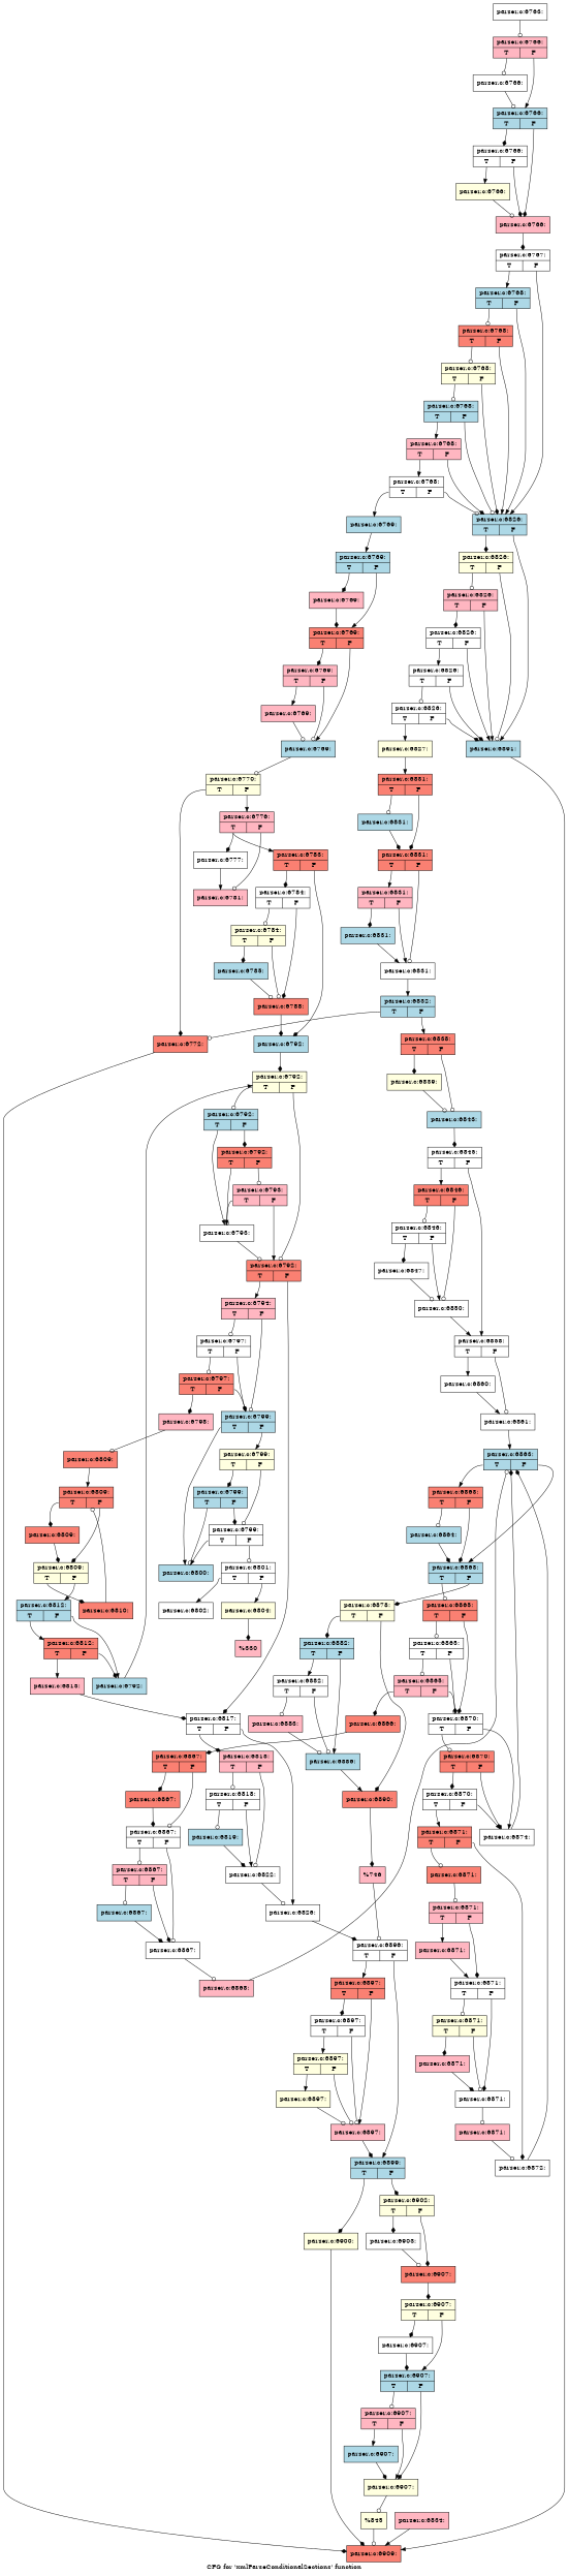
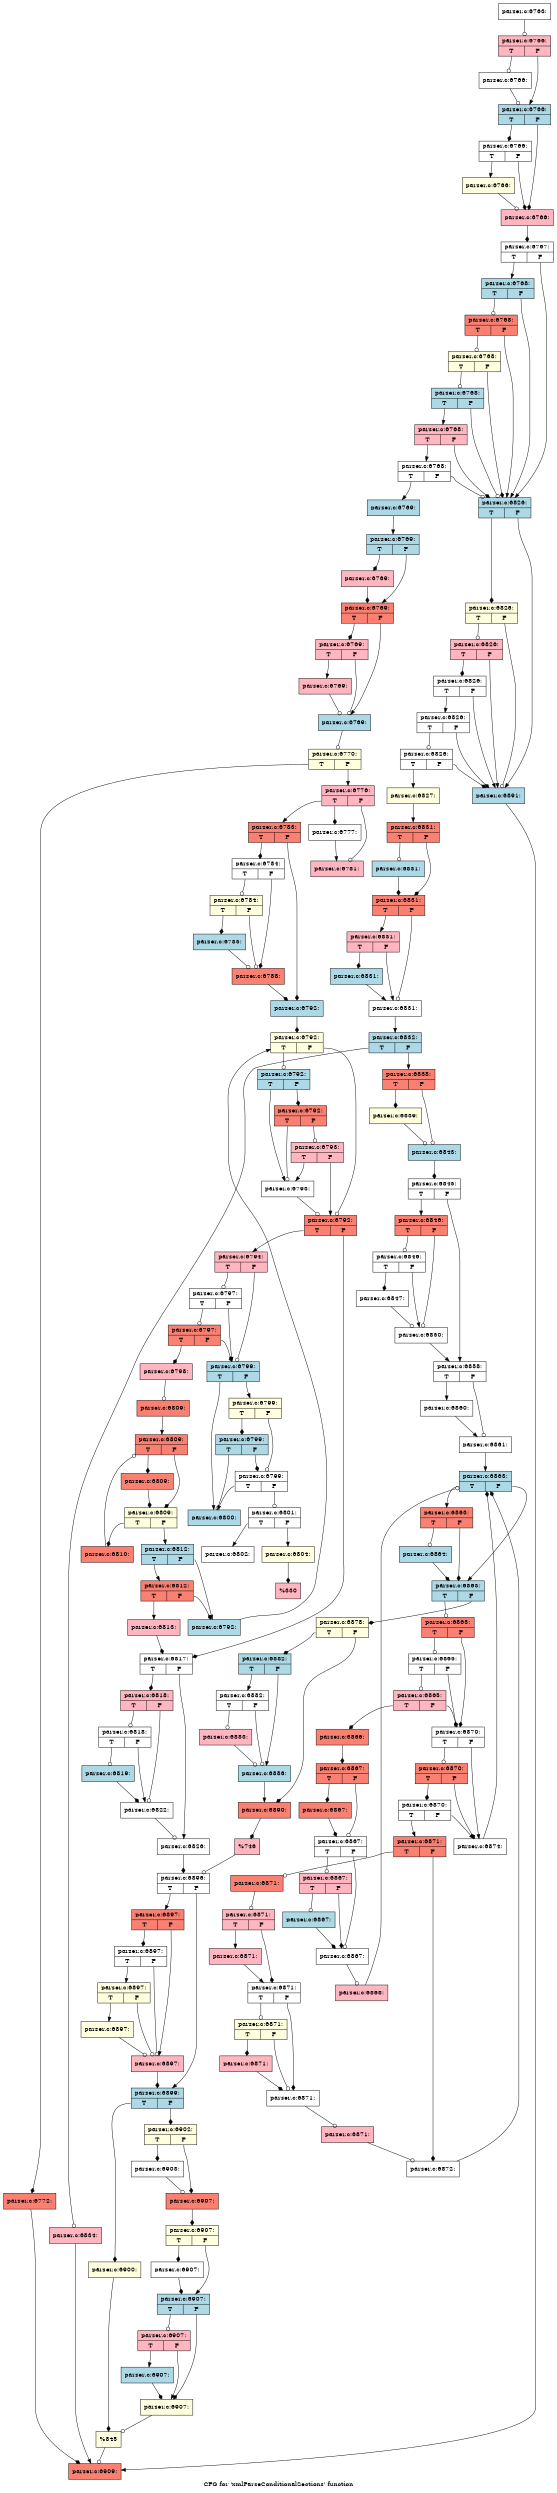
  digraph {
    label="CFG for 'xmlParseConditionalSections' function"
    node [fillcolor=white shape=record style=filled]
    edge [arrowhead=diamond tailport=s0]
    n1 [label="{parser.c:6763:}"]
    n2 [fillcolor=lightpink label="{parser.c:6766:|{<s0>T|<s1>F}}"]
    n3 [label="{parser.c:6766:}"]
    n4 [fillcolor=lightblue label="{parser.c:6766:|{<s0>T|<s1>F}}"]
    n5 [label="{parser.c:6766:|{<s0>T|<s1>F}}"]
    n6 [fillcolor=lightpink label="{parser.c:6766:}"]
    n7 [fillcolor=lightyellow label="{parser.c:6766:}"]
    n8 [label="{parser.c:6767:|{<s0>T|<s1>F}}"]
    n9 [fillcolor=lightblue label="{parser.c:6768:|{<s0>T|<s1>F}}"]
    n10 [fillcolor=lightblue label="{parser.c:6826:|{<s0>T|<s1>F}}"]
    n11 [fillcolor=salmon label="{parser.c:6768:|{<s0>T|<s1>F}}"]
    n12 [fillcolor=lightyellow label="{parser.c:6826:|{<s0>T|<s1>F}}"]
    n13 [fillcolor=lightblue label="{parser.c:6891:}"]
    n14 [fillcolor=lightyellow label="{parser.c:6768:|{<s0>T|<s1>F}}"]
    n15 [fillcolor=lightpink label="{parser.c:6826:|{<s0>T|<s1>F}}"]
    n16 [fillcolor=salmon label="{parser.c:6909:}"]
    n17 [fillcolor=lightblue label="{parser.c:6768:|{<s0>T|<s1>F}}"]
    n18 [fillcolor=lightpink label="{parser.c:6768:|{<s0>T|<s1>F}}"]
    n19 [label="{parser.c:6768:|{<s0>T|<s1>F}}"]
    n20 [fillcolor=lightblue label="{parser.c:6769:}"]
    n21 [fillcolor=lightblue label="{parser.c:6769:|{<s0>T|<s1>F}}"]
    n22 [fillcolor=lightpink label="{parser.c:6769:}"]
    n23 [fillcolor=salmon label="{parser.c:6769:|{<s0>T|<s1>F}}"]
    n24 [fillcolor=lightpink label="{parser.c:6769:|{<s0>T|<s1>F}}"]
    n25 [fillcolor=lightblue label="{parser.c:6769:}"]
    n26 [fillcolor=lightpink label="{parser.c:6769:}"]
    n27 [fillcolor=lightyellow label="{parser.c:6770:|{<s0>T|<s1>F}}"]
    n28 [fillcolor=salmon label="{parser.c:6772:}"]
    n29 [fillcolor=lightpink label="{parser.c:6776:|{<s0>T|<s1>F}}"]
    n30 [label="{parser.c:6777:}"]
    n31 [fillcolor=lightpink label="{parser.c:6781:}"]
    n32 [fillcolor=salmon label="{parser.c:6783:|{<s0>T|<s1>F}}"]
    n33 [label="{parser.c:6784:|{<s0>T|<s1>F}}"]
    n34 [fillcolor=lightblue label="{parser.c:6792:}"]
    n35 [fillcolor=lightyellow label="{parser.c:6784:|{<s0>T|<s1>F}}"]
    n36 [fillcolor=salmon label="{parser.c:6788:}"]
    n37 [fillcolor=lightyellow label="{parser.c:6792:|{<s0>T|<s1>F}}"]
    n38 [fillcolor=lightblue label="{parser.c:6785:}"]
    n39 [fillcolor=lightblue label="{parser.c:6792:|{<s0>T|<s1>F}}"]
    n40 [fillcolor=salmon label="{parser.c:6792:|{<s0>T|<s1>F}}"]
    n41 [label="{parser.c:6793:}"]
    n42 [fillcolor=salmon label="{parser.c:6792:|{<s0>T|<s1>F}}"]
    n43 [fillcolor=lightpink label="{parser.c:6794:|{<s0>T|<s1>F}}"]
    n44 [label="{parser.c:6817:|{<s0>T|<s1>F}}"]
    n45 [fillcolor=lightpink label="{parser.c:6793:|{<s0>T|<s1>F}}"]
    n46 [label="{parser.c:6797:|{<s0>T|<s1>F}}"]
    n47 [fillcolor=lightblue label="{parser.c:6799:|{<s0>T|<s1>F}}"]
    n48 [fillcolor=lightpink label="{parser.c:6818:|{<s0>T|<s1>F}}"]
    n49 [label="{parser.c:6826:}"]
    n50 [fillcolor=salmon label="{parser.c:6797:|{<s0>T|<s1>F}}"]
    n51 [fillcolor=lightblue label="{parser.c:6800:}"]
    n52 [fillcolor=lightyellow label="{parser.c:6799:|{<s0>T|<s1>F}}"]
    n53 [label="{parser.c:6818:|{<s0>T|<s1>F}}"]
    n54 [label="{parser.c:6822:}"]
    n55 [label="{parser.c:6896:|{<s0>T|<s1>F}}"]
    n56 [fillcolor=lightpink label="{parser.c:6798:}"]
    n57 [fillcolor=lightblue label="{parser.c:6799:|{<s0>T|<s1>F}}"]
    n58 [label="{parser.c:6799:|{<s0>T|<s1>F}}"]
    n59 [fillcolor=salmon label="{parser.c:6809:}"]
    n60 [fillcolor=salmon label="{parser.c:6809:|{<s0>T|<s1>F}}"]
    n61 [fillcolor=salmon label="{parser.c:6809:}"]
    n62 [fillcolor=lightyellow label="{parser.c:6809:|{<s0>T|<s1>F}}"]
    n63 [label="{parser.c:6801:|{<s0>T|<s1>F}}"]
    n64 [label="{parser.c:6802:}"]
    n65 [fillcolor=lightyellow label="{parser.c:6804:}"]
    n66 [fillcolor=lightpink label="{%330}"]
    n67 [fillcolor=salmon label="{parser.c:6810:}"]
    n68 [fillcolor=lightblue label="{parser.c:6812:|{<s0>T|<s1>F}}"]
    n69 [fillcolor=salmon label="{parser.c:6812:|{<s0>T|<s1>F}}"]
    n70 [fillcolor=lightblue label="{parser.c:6792:}"]
    n71 [fillcolor=lightpink label="{parser.c:6813:}"]
    n72 [fillcolor=lightblue label="{parser.c:6819:}"]
    n73 [fillcolor=salmon label="{parser.c:6897:|{<s0>T|<s1>F}}"]
    n74 [fillcolor=lightblue label="{parser.c:6899:|{<s0>T|<s1>F}}"]
    n75 [label="{parser.c:6897:|{<s0>T|<s1>F}}"]
    n76 [fillcolor=lightpink label="{parser.c:6897:}"]
    n77 [fillcolor=lightyellow label="{parser.c:6900:}"]
    n78 [fillcolor=lightyellow label="{parser.c:6902:|{<s0>T|<s1>F}}"]
    n79 [label="{parser.c:6826:|{<s0>T|<s1>F}}"]
    n80 [label="{parser.c:6826:|{<s0>T|<s1>F}}"]
    n81 [label="{parser.c:6826:|{<s0>T|<s1>F}}"]
    n82 [fillcolor=lightyellow label="{parser.c:6827:}"]
    n83 [fillcolor=salmon label="{parser.c:6831:|{<s0>T|<s1>F}}"]
    n84 [fillcolor=lightblue label="{parser.c:6831:}"]
    n85 [fillcolor=salmon label="{parser.c:6831:|{<s0>T|<s1>F}}"]
    n86 [fillcolor=lightpink label="{parser.c:6831:|{<s0>T|<s1>F}}"]
    n87 [label="{parser.c:6831:}"]
    n88 [fillcolor=lightblue label="{parser.c:6831:}"]
    n89 [fillcolor=lightblue label="{parser.c:6832:|{<s0>T|<s1>F}}"]
    n90 [fillcolor=lightpink label="{parser.c:6834:}"]
    n91 [fillcolor=salmon label="{parser.c:6838:|{<s0>T|<s1>F}}"]
    n92 [fillcolor=lightyellow label="{parser.c:6839:}"]
    n93 [fillcolor=lightblue label="{parser.c:6843:}"]
    n94 [label="{parser.c:6845:|{<s0>T|<s1>F}}"]
    n95 [fillcolor=salmon label="{parser.c:6846:|{<s0>T|<s1>F}}"]
    n96 [label="{parser.c:6858:|{<s0>T|<s1>F}}"]
    n97 [label="{parser.c:6846:|{<s0>T|<s1>F}}"]
    n98 [label="{parser.c:6850:}"]
    n99 [label="{parser.c:6860:}"]
    n100 [label="{parser.c:6861:}"]
    n101 [label="{parser.c:6847:}"]
    n102 [fillcolor=lightblue label="{parser.c:6863:|{<s0>T|<s1>F}}"]
    n103 [fillcolor=salmon label="{parser.c:6863:|{<s0>T|<s1>F}}"]
    n104 [fillcolor=lightblue label="{parser.c:6863:|{<s0>T|<s1>F}}"]
    n105 [fillcolor=lightblue label="{parser.c:6864:}"]
    n106 [fillcolor=salmon label="{parser.c:6865:|{<s0>T|<s1>F}}"]
    n107 [fillcolor=lightyellow label="{parser.c:6878:|{<s0>T|<s1>F}}"]
    n108 [label="{parser.c:6865:|{<s0>T|<s1>F}}"]
    n109 [label="{parser.c:6870:|{<s0>T|<s1>F}}"]
    n110 [fillcolor=lightblue label="{parser.c:6882:|{<s0>T|<s1>F}}"]
    n111 [fillcolor=salmon label="{parser.c:6890:}"]
    n112 [fillcolor=lightpink label="{parser.c:6865:|{<s0>T|<s1>F}}"]
    n113 [fillcolor=salmon label="{parser.c:6870:|{<s0>T|<s1>F}}"]
    n114 [label="{parser.c:6874:}"]
    n115 [label="{parser.c:6882:|{<s0>T|<s1>F}}"]
    n116 [fillcolor=lightblue label="{parser.c:6886:}"]
    n117 [fillcolor=lightpink label="{%746}"]
    n118 [fillcolor=salmon label="{parser.c:6866:}"]
    n119 [label="{parser.c:6870:|{<s0>T|<s1>F}}"]
    n120 [fillcolor=salmon label="{parser.c:6867:|{<s0>T|<s1>F}}"]
    n121 [fillcolor=salmon label="{parser.c:6867:}"]
    n122 [label="{parser.c:6867:|{<s0>T|<s1>F}}"]
    n123 [fillcolor=lightpink label="{parser.c:6867:|{<s0>T|<s1>F}}"]
    n124 [label="{parser.c:6867:}"]
    n125 [fillcolor=lightblue label="{parser.c:6867:}"]
    n126 [fillcolor=lightpink label="{parser.c:6868:}"]
    n127 [fillcolor=salmon label="{parser.c:6871:|{<s0>T|<s1>F}}"]
    n128 [fillcolor=salmon label="{parser.c:6871:}"]
    n129 [label="{parser.c:6872:}"]
    n130 [fillcolor=lightpink label="{parser.c:6871:|{<s0>T|<s1>F}}"]
    n131 [fillcolor=lightpink label="{parser.c:6871:}"]
    n132 [label="{parser.c:6871:|{<s0>T|<s1>F}}"]
    n133 [fillcolor=lightyellow label="{parser.c:6871:|{<s0>T|<s1>F}}"]
    n134 [label="{parser.c:6871:}"]
    n135 [fillcolor=lightpink label="{parser.c:6871:}"]
    n136 [fillcolor=lightpink label="{parser.c:6871:}"]
    n137 [fillcolor=lightpink label="{parser.c:6883:}"]
    n138 [fillcolor=lightyellow label="{parser.c:6897:|{<s0>T|<s1>F}}"]
    n139 [label="{parser.c:6903:}"]
    n140 [fillcolor=salmon label="{parser.c:6907:}"]
    n141 [fillcolor=lightyellow label="{parser.c:6897:}"]
    n142 [fillcolor=lightyellow label="{parser.c:6907:|{<s0>T|<s1>F}}"]
    n143 [label="{parser.c:6907:}"]
    n144 [fillcolor=lightblue label="{parser.c:6907:|{<s0>T|<s1>F}}"]
    n145 [fillcolor=lightpink label="{parser.c:6907:|{<s0>T|<s1>F}}"]
    n146 [fillcolor=lightyellow label="{parser.c:6907:}"]
    n147 [fillcolor=lightblue label="{parser.c:6907:}"]
    n148 [fillcolor=lightyellow label="{%845}"]
    n1 -> n2 [arrowhead=odot]
    n2 -> n3 [arrowhead=odot]
    n2 -> n4 [arrowhead=normal tailport=s1]
    n3 -> n4 [arrowhead=odot]
    n4 -> n5
    n4 -> n6 [tailport=s1]
    n5 -> n6 [tailport=s1]
    n5 -> n7 [arrowhead=normal]
    n6 -> n8
    n7 -> n6 [arrowhead=odot]
    n8 -> n9 [arrowhead=normal]
    n8 -> n10 [arrowhead=normal tailport=s1]
    n9 -> n10 [arrowhead=normal tailport=s1]
    n9 -> n11 [arrowhead=odot]
    n10 -> n12
    n10 -> n13 [arrowhead=normal tailport=s1]
    n11 -> n10 [arrowhead=normal tailport=s1]
    n11 -> n14 [arrowhead=odot]
    n12 -> n13 [arrowhead=odot tailport=s1]
    n12 -> n15 [arrowhead=odot]
    n13 -> n16 [arrowhead=normal]
    n14 -> n10 [tailport=s1]
    n14 -> n17 [arrowhead=odot]
    n15 -> n13 [arrowhead=normal tailport=s1]
    n15 -> n79
    n17 -> n10 [arrowhead=odot tailport=s1]
    n17 -> n18 [arrowhead=normal]
    n18 -> n10 [tailport=s1]
    n18 -> n19 [arrowhead=normal]
    n19 -> n10 [arrowhead=odot tailport=s1]
    n19 -> n20 [arrowhead=normal]
    n20 -> n21 [arrowhead=normal]
    n21 -> n22
    n21 -> n23 [arrowhead=normal tailport=s1]
    n22 -> n23
    n23 -> n24
    n23 -> n25 [arrowhead=normal tailport=s1]
    n24 -> n25 [arrowhead=odot tailport=s1]
    n24 -> n26 [arrowhead=normal]
    n25 -> n27 [arrowhead=odot]
    n26 -> n25 [arrowhead=odot]
    n27 -> n28
    n27 -> n29 [arrowhead=normal tailport=s1]
    n28 -> n16
    n29 -> n30
    n29 -> n31 [arrowhead=odot tailport=s1]
    n29 -> n32 [arrowhead=normal]
    n30 -> n31 [arrowhead=normal]
    n32 -> n33
    n32 -> n34 [tailport=s1]
    n33 -> n35 [arrowhead=odot]
    n33 -> n36 [tailport=s1]
    n34 -> n37
    n35 -> n36 [arrowhead=odot tailport=s1]
    n35 -> n38
    n36 -> n34
    n37 -> n39 [arrowhead=odot]
    n37 -> n40 [arrowhead=odot tailport=s1]
    n38 -> n36 [arrowhead=odot]
    n39 -> n41 [arrowhead=normal]
    n39 -> n42 [tailport=s1]
    n40 -> n43 [arrowhead=normal]
    n40 -> n44 [tailport=s1]
    n41 -> n40 [arrowhead=odot]
    n42 -> n41 [arrowhead=odot]
    n42 -> n45 [arrowhead=odot tailport=s1]
    n43 -> n46 [arrowhead=odot]
    n43 -> n47 [arrowhead=odot tailport=s1]
    n44 -> n48
    n44 -> n49 [arrowhead=normal tailport=s1]
    n45 -> n40 [arrowhead=normal tailport=s1]
    n45 -> n41 [arrowhead=normal]
    n46 -> n47 [arrowhead=normal tailport=s1]
    n46 -> n50 [arrowhead=odot]
    n47 -> n51 [arrowhead=normal]
    n47 -> n52 [arrowhead=normal tailport=s1]
    n48 -> n53 [arrowhead=odot]
    n48 -> n54 [arrowhead=odot tailport=s1]
    n49 -> n55
    n50 -> n47 [tailport=s1]
    n50 -> n56
    n52 -> n57
    n52 -> n58 [arrowhead=odot tailport=s1]
    n53 -> n54 [arrowhead=normal tailport=s1]
    n53 -> n72 [arrowhead=odot]
    n54 -> n49 [arrowhead=odot]
    n55 -> n73 [arrowhead=normal]
    n55 -> n74 [arrowhead=normal tailport=s1]
    n56 -> n59 [arrowhead=odot]
    n57 -> n51 [arrowhead=odot]
    n57 -> n58 [tailport=s1]
    n58 -> n51 [arrowhead=normal]
    n58 -> n63 [arrowhead=odot tailport=s1]
    n59 -> n60 [arrowhead=normal]
    n60 -> n61
    n60 -> n62 [tailport=s1]
    n61 -> n62
    n62 -> n67
    n62 -> n68 [arrowhead=normal tailport=s1]
    n63 -> n64 [arrowhead=normal]
    n63 -> n65 [arrowhead=normal tailport=s1]
    n65 -> n66
    n67 -> n60 [arrowhead=odot]
    n68 -> n69 [arrowhead=normal]
    n68 -> n70 [arrowhead=normal tailport=s1]
    n69 -> n70 [tailport=s1]
    n69 -> n71 [arrowhead=normal]
    n70 -> n37 [arrowhead=normal]
    n71 -> n44
    n72 -> n54
    n73 -> n75
    n73 -> n76 [arrowhead=normal tailport=s1]
    n74 -> n77
    n74 -> n78 [tailport=s1]
    n75 -> n76 [arrowhead=odot tailport=s1]
    n75 -> n138 [arrowhead=normal]
    n76 -> n74
-   n77 -> n16
+   n77 -> n148
    n78 -> n139
    n78 -> n140 [tailport=s1]
    n79 -> n13 [arrowhead=normal tailport=s1]
    n79 -> n80 [arrowhead=normal]
    n80 -> n13 [tailport=s1]
    n80 -> n81 [arrowhead=odot]
    n81 -> n13 [tailport=s1]
    n81 -> n82 [arrowhead=normal]
    n82 -> n83 [arrowhead=normal]
    n83 -> n84 [arrowhead=odot]
    n83 -> n85 [tailport=s1]
    n84 -> n85
    n85 -> n86 [arrowhead=normal]
    n85 -> n87 [arrowhead=odot tailport=s1]
    n86 -> n87 [arrowhead=normal tailport=s1]
    n86 -> n88
    n87 -> n89 [arrowhead=normal]
    n88 -> n87 [arrowhead=normal]
-   n89 -> n28 [arrowhead=odot]
+   n89 -> n90 [arrowhead=odot]
    n89 -> n91 [arrowhead=normal tailport=s1]
    n90 -> n16 [arrowhead=normal]
    n91 -> n92
    n91 -> n93 [arrowhead=odot tailport=s1]
    n92 -> n93 [arrowhead=odot]
    n93 -> n94
    n94 -> n95 [arrowhead=normal]
    n94 -> n96 [arrowhead=normal tailport=s1]
    n95 -> n97 [arrowhead=odot]
    n95 -> n98 [arrowhead=odot tailport=s1]
    n96 -> n99 [arrowhead=normal]
    n96 -> n100 [arrowhead=odot tailport=s1]
    n97 -> n98 [arrowhead=normal tailport=s1]
    n97 -> n101
    n98 -> n96 [arrowhead=normal]
    n99 -> n100 [arrowhead=normal]
    n100 -> n102 [arrowhead=normal]
    n101 -> n98 [arrowhead=odot]
    n102 -> n103 [arrowhead=normal]
    n102 -> n104 [arrowhead=normal tailport=s1]
    n103 -> n104 [tailport=s1]
    n103 -> n105 [arrowhead=odot]
    n104 -> n106 [arrowhead=odot]
    n104 -> n107 [tailport=s1]
    n105 -> n104
    n106 -> n108 [arrowhead=odot]
    n106 -> n109 [tailport=s1]
    n107 -> n110
    n107 -> n111 [tailport=s1]
    n108 -> n109 [arrowhead=odot tailport=s1]
    n108 -> n112 [arrowhead=odot]
    n109 -> n113 [arrowhead=odot]
    n109 -> n114 [arrowhead=normal tailport=s1]
    n110 -> n115 [arrowhead=normal]
    n110 -> n116 [arrowhead=normal tailport=s1]
    n111 -> n117
    n112 -> n109 [tailport=s1]
    n112 -> n118
    n113 -> n114 [tailport=s1]
    n113 -> n119
    n114 -> n102
    n115 -> n116 [arrowhead=odot tailport=s1]
    n115 -> n137 [arrowhead=odot]
    n116 -> n111 [arrowhead=normal]
    n117 -> n55 [arrowhead=odot]
    n118 -> n120
    n119 -> n114 [arrowhead=normal tailport=s1]
    n119 -> n127 [arrowhead=normal]
    n120 -> n121
    n120 -> n122 [arrowhead=odot tailport=s1]
    n121 -> n122
    n122 -> n123 [arrowhead=odot]
    n122 -> n124 [arrowhead=odot tailport=s1]
    n123 -> n124 [tailport=s1]
    n123 -> n125 [arrowhead=odot]
    n124 -> n126 [arrowhead=odot]
    n125 -> n124
    n126 -> n102 [arrowhead=odot]
    n127 -> n128 [arrowhead=odot]
    n127 -> n129 [tailport=s1]
    n128 -> n130 [arrowhead=odot]
    n129 -> n102
    n130 -> n131 [arrowhead=normal]
    n130 -> n132 [tailport=s1]
    n131 -> n132 [arrowhead=normal]
    n132 -> n133 [arrowhead=odot]
    n132 -> n134 [tailport=s1]
    n133 -> n134 [arrowhead=odot tailport=s1]
    n133 -> n135
    n134 -> n136 [arrowhead=odot]
    n135 -> n134
    n136 -> n129 [arrowhead=odot]
    n137 -> n116 [arrowhead=odot]
    n138 -> n76 [arrowhead=odot tailport=s1]
    n138 -> n141 [arrowhead=normal]
    n139 -> n140 [arrowhead=odot]
    n140 -> n142
    n141 -> n76 [arrowhead=odot]
    n142 -> n143
    n142 -> n144 [arrowhead=normal tailport=s1]
    n143 -> n144
    n144 -> n145 [arrowhead=odot]
    n144 -> n146 [tailport=s1]
    n145 -> n146 [arrowhead=normal tailport=s1]
    n145 -> n147 [arrowhead=normal]
    n146 -> n148 [arrowhead=odot]
    n147 -> n146
    n148 -> n16 [arrowhead=odot]
  }
